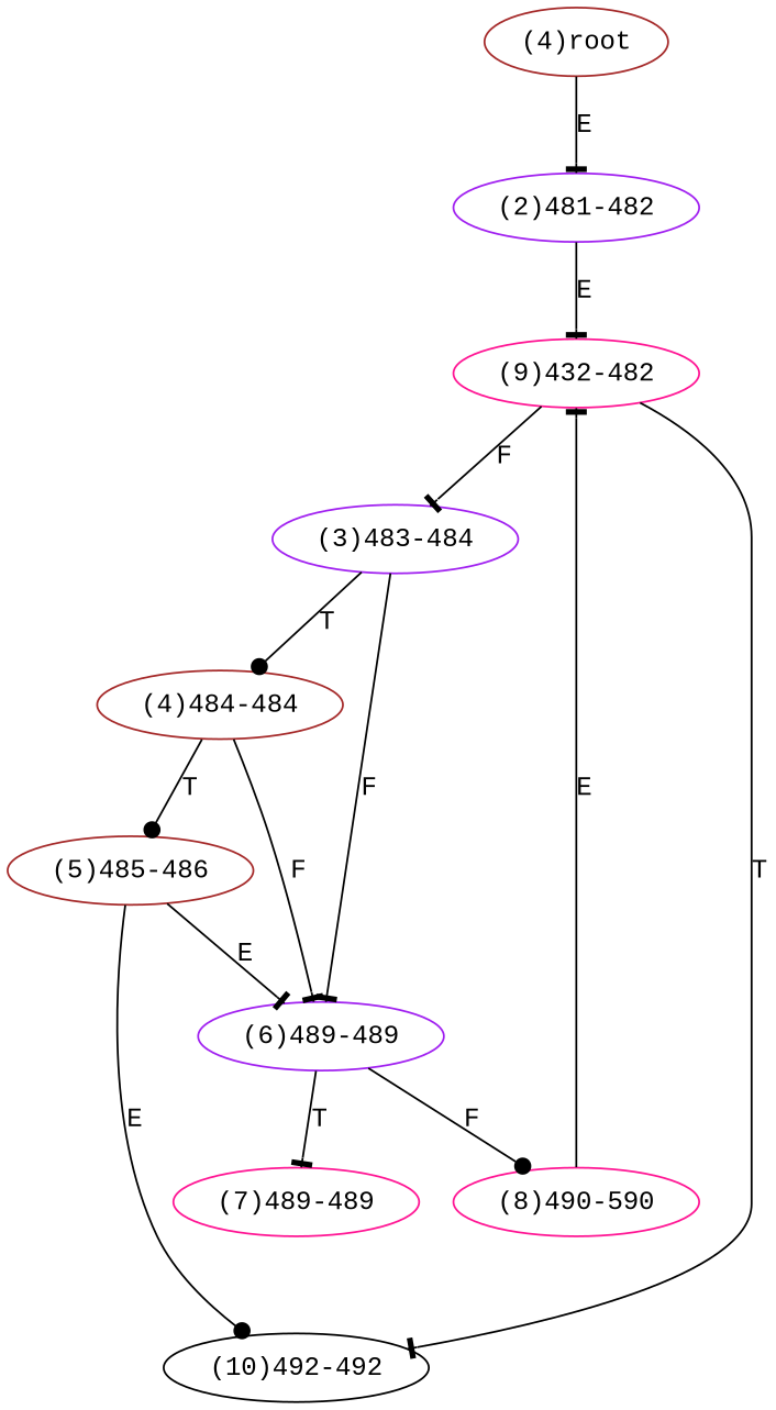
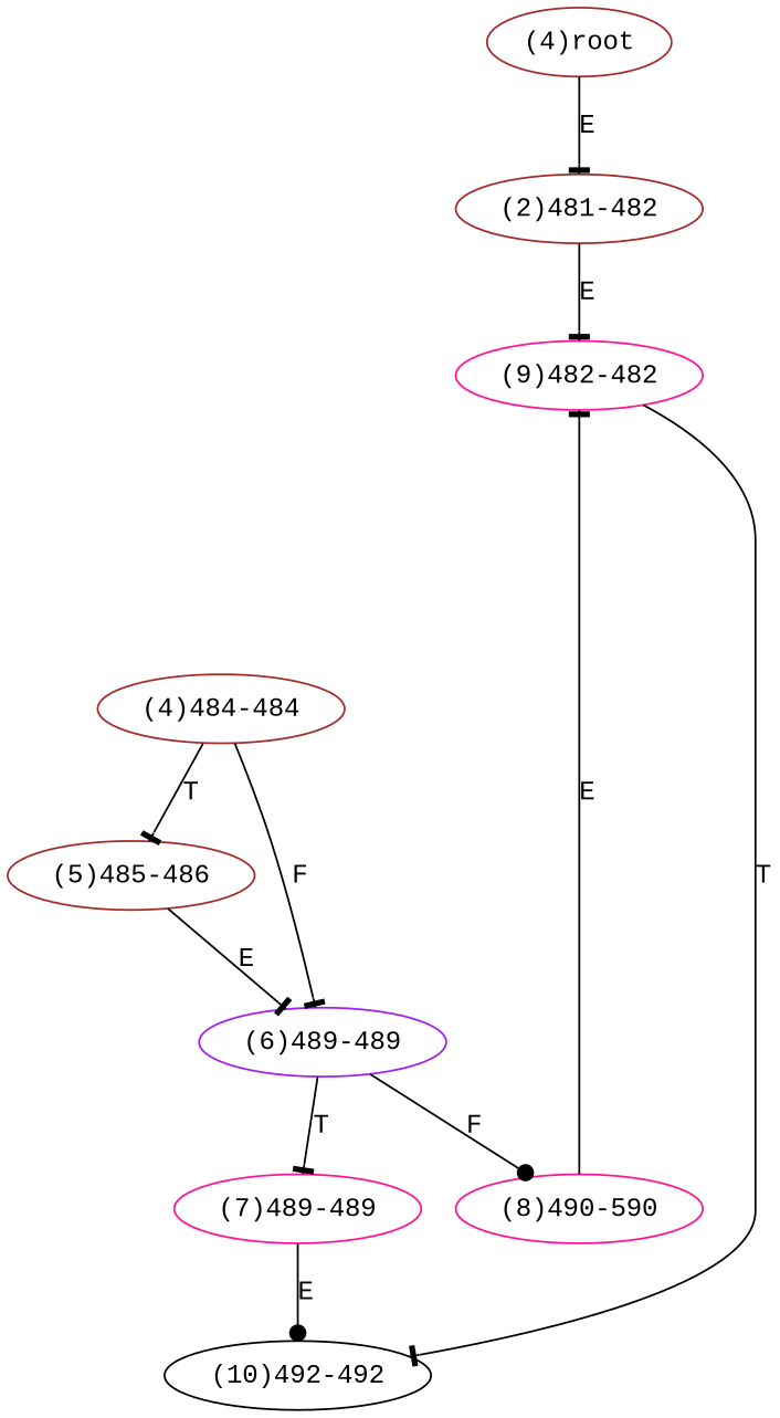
  digraph {
    fontname="Liberation Mono"
    node [color=brown fontname="Liberation Mono"]
    edge [arrowhead=tee fontname="Liberation Mono"]
    n1 [label="(4)root"]
-   n2 [color=purple label="(2)481-482"]
-   n3 [color=deeppink label="(9)432-482"]
-   n4 [color=purple label="(3)483-484"]
+   n2 [label="(2)481-482"]
+   n3 [color=deeppink label="(9)482-482"]
    n5 [color=black label="(10)492-492"]
    n6 [label="(4)484-484"]
    n7 [color=purple label="(6)489-489"]
    n8 [label="(5)485-486"]
    n9 [color=deeppink label="(7)489-489"]
    n10 [color=deeppink label="(8)490-590"]
    n1 -> n2 [label=E]
    n2 -> n3 [label=E]
-   n3 -> n4 [label=F]
    n3 -> n5 [label=T]
-   n4 -> n6 [arrowhead=dot label=T]
-   n4 -> n7 [label=F]
    n6 -> n7 [label=F]
-   n6 -> n8 [arrowhead=dot label=T]
+   n6 -> n8 [label=T]
    n7 -> n9 [label=T]
    n7 -> n10 [arrowhead=dot label=F]
    n8 -> n7 [label=E]
-   n8 -> n5 [arrowhead=dot label=E]
+   n9 -> n5 [arrowhead=dot label=E]
    n10 -> n3 [label=E]
  }
